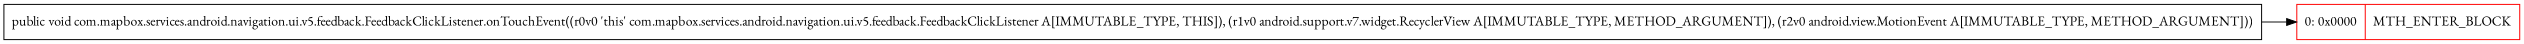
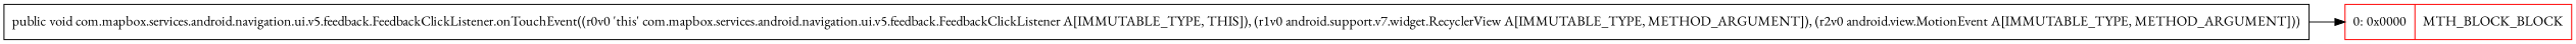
  digraph {
    rankdir=LR
    fontname="EB Garamond"
    node [shape=record fontname="EB Garamond"]
-   n1 [color=red label="{0\:\ 0x0000|MTH_ENTER_BLOCK\l}"]
+   n1 [color=red label="{0\:\ 0x0000|MTH_BLOCK_BLOCK\l}"]
    n2 [label="{public void com.mapbox.services.android.navigation.ui.v5.feedback.FeedbackClickListener.onTouchEvent((r0v0 'this' com.mapbox.services.android.navigation.ui.v5.feedback.FeedbackClickListener A[IMMUTABLE_TYPE, THIS]), (r1v0 android.support.v7.widget.RecyclerView A[IMMUTABLE_TYPE, METHOD_ARGUMENT]), (r2v0 android.view.MotionEvent A[IMMUTABLE_TYPE, METHOD_ARGUMENT])) }"]
    subgraph cluster_1 {
      label="R(0)"
    }
    n2 -> n1 [fontname="EB Garamond"]
  }
